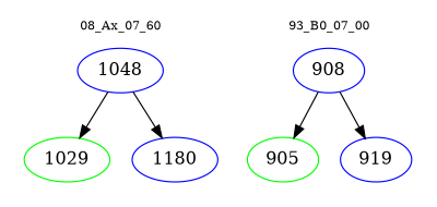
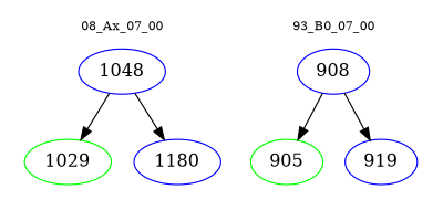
  digraph {
    node [color=blue]
    edge [color=black]
    n1 [label=1048]
    n2 [color=green label=1029]
    n3 [label=1180]
    n4 [label=908]
    n5 [color=green label=905]
    n6 [label=919]
    subgraph cluster_1 {
      color=white
      fontsize=10
-     label="08_Ax_07_60"
+     label="08_Ax_07_00"
      n1
      n2
      n3
    }
    subgraph cluster_2 {
      color=white
      fontsize=10
      label="93_B0_07_00"
      n4
      n5
      n6
    }
    n1 -> n2
    n1 -> n3
    n4 -> n5
    n4 -> n6
  }
